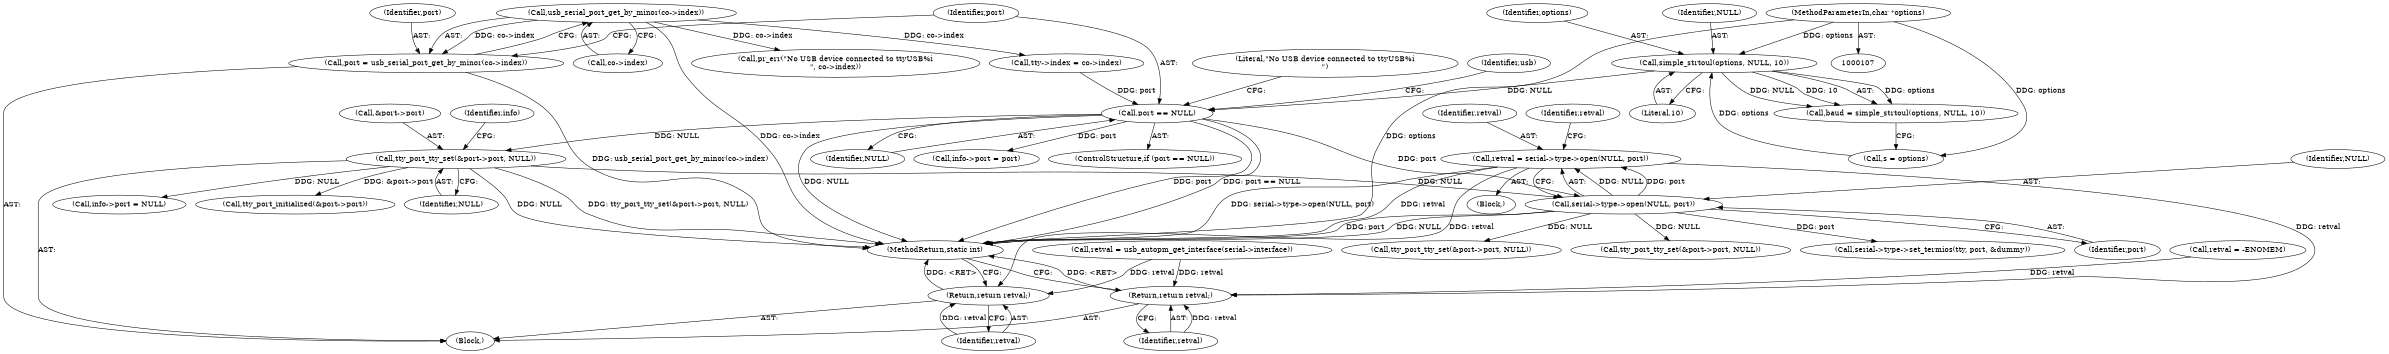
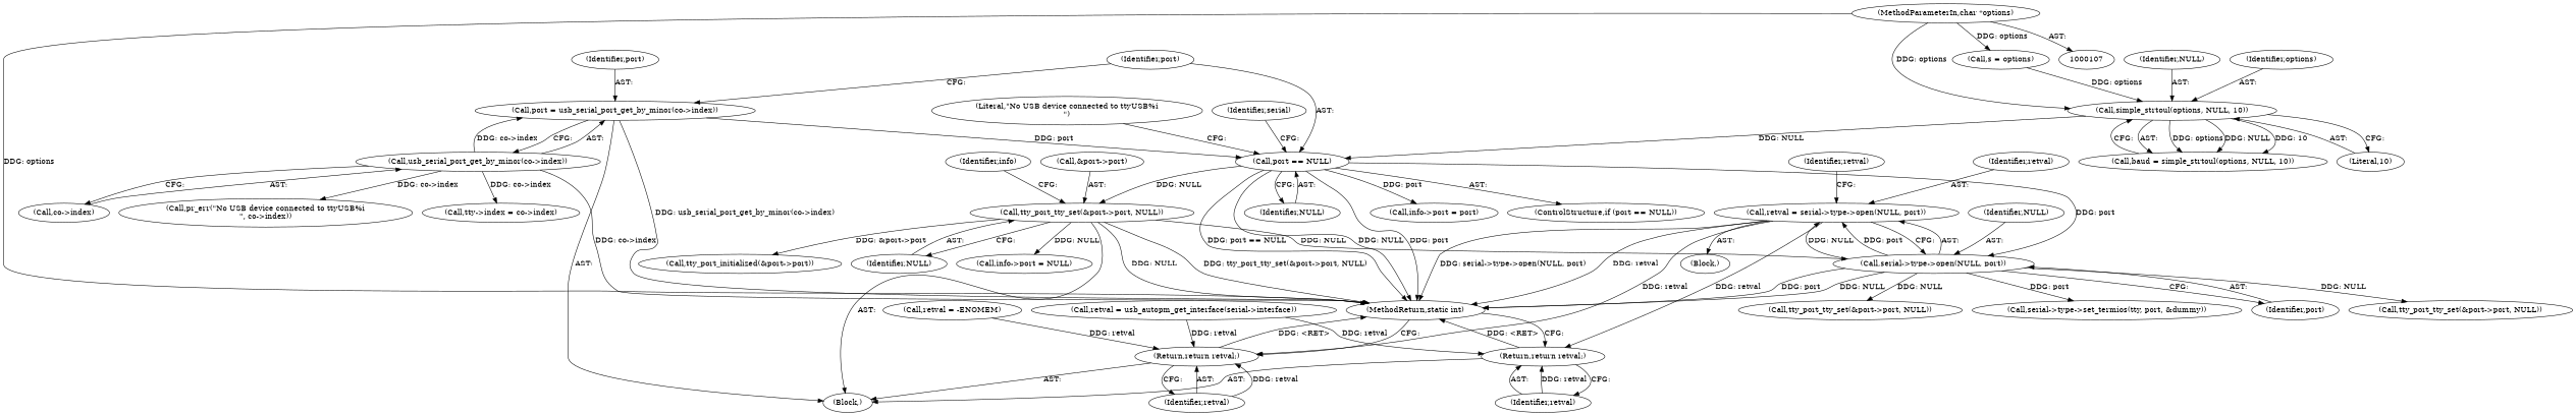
  digraph {
    n1 [label="(Call,retval = serial->type->open(NULL, port))"]
    n2 [label="(Call,serial->type->open(NULL, port))"]
    n3 [label="(Return,return retval;)"]
    n4 [label="(Return,return retval;)"]
    n5 [label="(Block,)"]
    n6 [label="(MethodReturn,static int)"]
    n7 [label="(Call,tty_port_tty_set(&port->port, NULL))"]
    n8 [label="(Call,serial->type->set_termios(tty, port, &dummy))"]
    n9 [label="(Identifier,port)"]
    n10 [label="(Call,tty_port_tty_set(&port->port, NULL))"]
    n11 [label="(Block,)"]
    n12 [label="(Identifier,retval)"]
    n13 [label="(Identifier,retval)"]
    n14 [label="(Call,tty_port_tty_set(&port->port, NULL))"]
    n15 [label="(Call,tty_port_initialized(&port->port))"]
    n16 [label="(Identifier,NULL)"]
    n17 [label="(Call,info->port = NULL)"]
    n18 [label="(Call,port == NULL)"]
    n19 [label="(Identifier,NULL)"]
    n20 [label="(Call,info->port = port)"]
    n21 [label="(ControlStructure,if (port == NULL))"]
    n22 [label="(Call,port = usb_serial_port_get_by_minor(co->index))"]
    n23 [label="(Call,usb_serial_port_get_by_minor(co->index))"]
    n24 [label="(Call,pr_err(\"No USB device connected to ttyUSB%i\n\", co->index))"]
    n25 [label="(Call,tty->index = co->index)"]
    n26 [label="(Call,co->index)"]
    n27 [label="(Call,simple_strtoul(options, NULL, 10))"]
    n28 [label="(Call,baud = simple_strtoul(options, NULL, 10))"]
    n29 [label="(Literal,10)"]
    n30 [label="(Call,s = options)"]
    n31 [label="(MethodParameterIn,char *options)"]
    1000107
    n33 [label="(Identifier,info)"]
    n34 [label="(Identifier,retval)"]
    n35 [label="(Identifier,NULL)"]
    n36 [label="(Literal,\"No USB device connected to ttyUSB%i\n\")"]
    n37 [label="(Identifier,NULL)"]
    n38 [label="(Identifier,retval)"]
    n39 [label="(Identifier,options)"]
    n40 [label="(Identifier,port)"]
    n41 [label="(Call,retval = usb_autopm_get_interface(serial->interface))"]
    n42 [label="(Call,retval = -ENOMEM)"]
    n43 [label="(Identifier,port)"]
    n44 [label="(Call,&port->port)"]
-   n45 [label="(Identifier,usb)"]
+   n45 [label="(Identifier,serial)"]
    n1 -> n2 [label="CFG: "]
    n1 -> n3 [label="DDG: retval"]
    n1 -> n4 [label="DDG: retval"]
    n1 -> n5 [label="AST: "]
    n1 -> n6 [label="DDG: retval"]
    n1 -> n6 [label="DDG: serial->type->open(NULL, port)"]
    n2 -> n1 [label="AST: "]
    n2 -> n1 [label="DDG: NULL"]
    n2 -> n1 [label="DDG: port"]
    n2 -> n6 [label="DDG: port"]
    n2 -> n6 [label="DDG: NULL"]
    n2 -> n7 [label="DDG: NULL"]
    n2 -> n8 [label="DDG: port"]
    n2 -> n9 [label="CFG: "]
    n2 -> n10 [label="DDG: NULL"]
    n3 -> n6 [label="DDG: <RET>"]
    n3 -> n11 [label="AST: "]
    n3 -> n12 [label="CFG: "]
    n4 -> n6 [label="DDG: <RET>"]
    n4 -> n11 [label="AST: "]
    n4 -> n13 [label="CFG: "]
    n6 -> n3 [label="CFG: "]
    n6 -> n4 [label="CFG: "]
    n9 -> n2 [label="AST: "]
    n12 -> n3 [label="AST: "]
    n12 -> n3 [label="DDG: retval"]
    n13 -> n4 [label="AST: "]
    n13 -> n4 [label="DDG: retval"]
    n14 -> n2 [label="DDG: NULL"]
    n14 -> n6 [label="DDG: tty_port_tty_set(&port->port, NULL)"]
    n14 -> n6 [label="DDG: NULL"]
    n14 -> n11 [label="AST: "]
    n14 -> n15 [label="DDG: &port->port"]
    n14 -> n16 [label="CFG: "]
    n14 -> n17 [label="DDG: NULL"]
    n16 -> n14 [label="AST: "]
    n18 -> n2 [label="DDG: port"]
    n18 -> n6 [label="DDG: NULL"]
    n18 -> n6 [label="DDG: port"]
    n18 -> n6 [label="DDG: port == NULL"]
    n18 -> n14 [label="DDG: NULL"]
    n18 -> n19 [label="CFG: "]
    n18 -> n20 [label="DDG: port"]
    n18 -> n21 [label="AST: "]
    n19 -> n18 [label="AST: "]
    n22 -> n6 [label="DDG: usb_serial_port_get_by_minor(co->index)"]
    n22 -> n11 [label="AST: "]
-   n25 -> n18 [label="DDG: port"]
+   n22 -> n18 [label="DDG: port"]
    n22 -> n23 [label="CFG: "]
    n23 -> n6 [label="DDG: co->index"]
    n23 -> n22 [label="AST: "]
    n23 -> n22 [label="DDG: co->index"]
    n23 -> n24 [label="DDG: co->index"]
    n23 -> n25 [label="DDG: co->index"]
    n23 -> n26 [label="CFG: "]
    n26 -> n23 [label="AST: "]
    n27 -> n18 [label="DDG: NULL"]
    n27 -> n28 [label="AST: "]
    n27 -> n28 [label="DDG: options"]
    n27 -> n28 [label="DDG: NULL"]
    n27 -> n28 [label="DDG: 10"]
    n27 -> n29 [label="CFG: "]
-   n28 -> n30 [label="CFG: "]
+   n28 -> n27 [label="CFG: "]
    n29 -> n27 [label="AST: "]
    n30 -> n27 [label="DDG: options"]
    n31 -> n6 [label="DDG: options"]
    n31 -> n27 [label="DDG: options"]
    n31 -> n30 [label="DDG: options"]
    n31 -> 1000107 [label="AST: "]
    n33 -> n14 [label="CFG: "]
    n34 -> n1 [label="CFG: "]
    n35 -> n2 [label="AST: "]
    n36 -> n18 [label="CFG: "]
    n37 -> n27 [label="AST: "]
    n38 -> n1 [label="AST: "]
    n39 -> n27 [label="AST: "]
    n40 -> n18 [label="AST: "]
    n40 -> n22 [label="CFG: "]
    n41 -> n3 [label="DDG: retval"]
    n41 -> n4 [label="DDG: retval"]
    n42 -> n4 [label="DDG: retval"]
    n43 -> n22 [label="AST: "]
    n44 -> n14 [label="AST: "]
    n45 -> n18 [label="CFG: "]
  }
